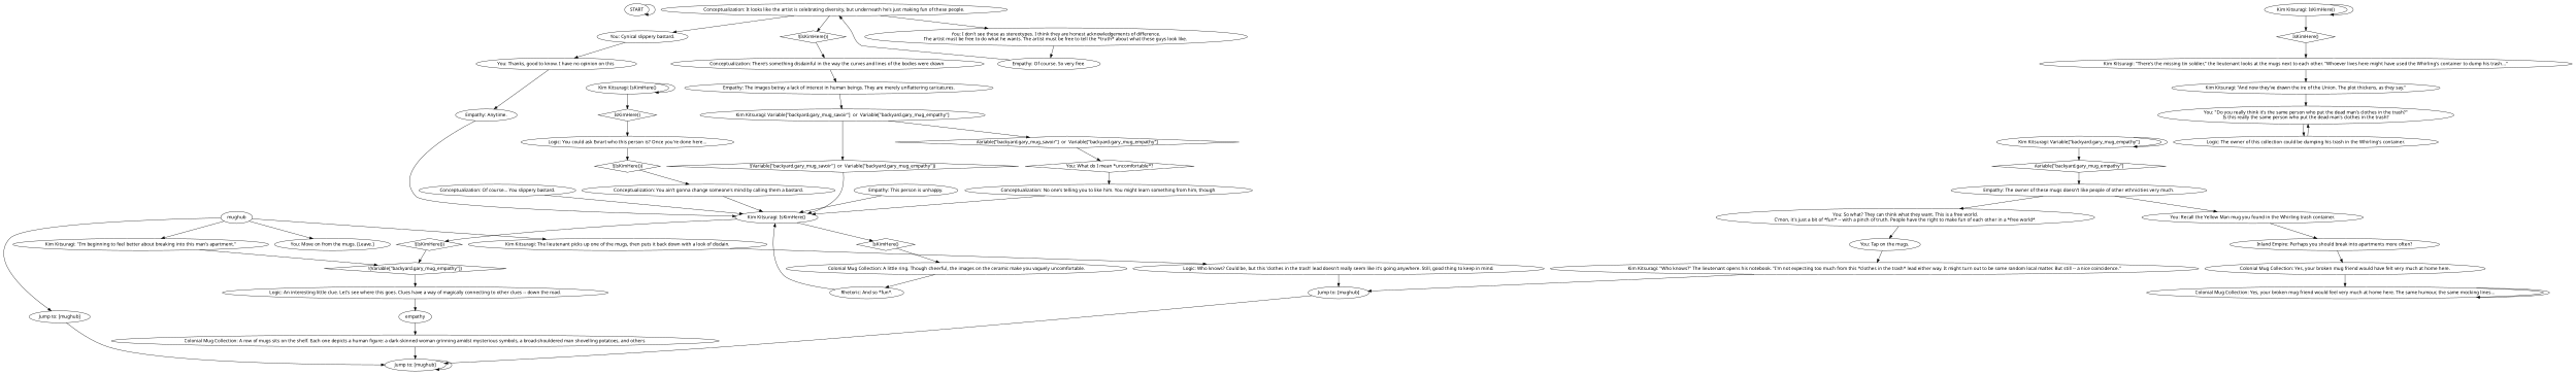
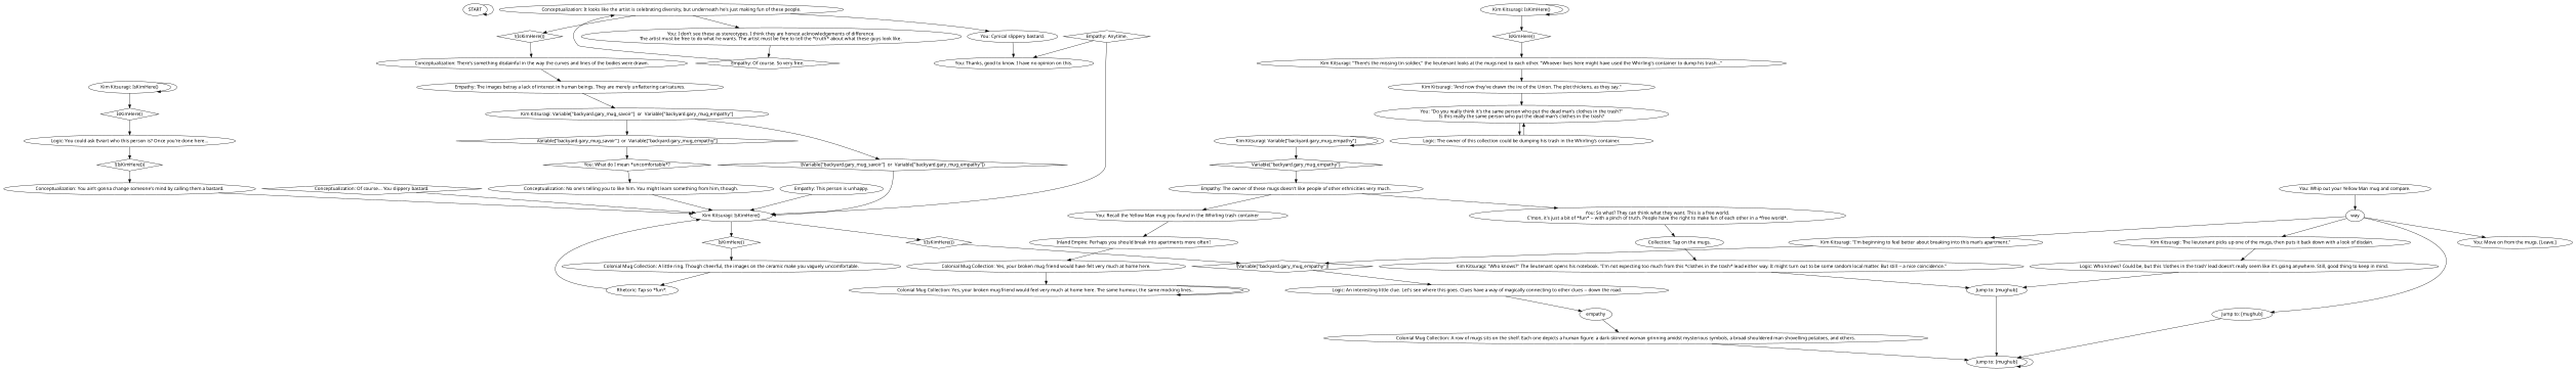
  digraph {
    fontname="Noto Sans"
    node [fontname="Noto Sans"]
    edge [fontname="Noto Sans"]
    n1 [label=START]
    n2 [label=empathy]
    n3 [label="Colonial Mug Collection: A row of mugs sits on the shelf. Each one depicts a human figure: a dark-skinned woman grinning amidst mysterious symbols, a broad-shouldered man shovelling potatoes, and others."]
    n4 [label="Jump to: [mughub]"]
    n5 [label="Inland Empire: Perhaps you should break into apartments more often?"]
    n6 [label="Colonial Mug Collection: Yes, your broken mug friend would have felt very much at home here."]
    n7 [label="Colonial Mug Collection: Yes, your broken mug friend would feel very much at home here. The same humour, the same mocking lines..."]
-   n8 [label=mughub]
+   n8 [label=way]
    n9 [label="Kim Kitsuragi: \"I'm beginning to feel better about breaking into this man's apartment.\""]
    n10 [label="Jump to: [mughub]"]
    n11 [label="Kim Kitsuragi: The lieutenant picks up one of the mugs, then puts it back down with a look of disdain."]
    n12 [label="You: Move on from the mugs. [Leave.]"]
    n13 [label="!(Variable[\"backyard.gary_mug_empathy\"])" shape=diamond]
    n14 [label="Logic: Who knows? Could be, but this 'clothes in the trash' lead doesn't really seem like it's going anywhere. Still, good thing to keep in mind."]
+   n15 [label="You: Whip out your Yellow Man mug and compare."]
    n16 [label="Kim Kitsuragi: IsKimHere()"]
    n17 [label="IsKimHere()" shape=diamond]
    n18 [label="Logic: You could ask Evrart who this person is? Once you're done here..."]
    n19 [label="!(IsKimHere())" shape=diamond]
    n20 [label="!(IsKimHere())" shape=diamond]
    n21 [label="Conceptualization: There's something disdainful in the way the curves and lines of the bodies were drawn."]
    n22 [label="Empathy: The images betray a lack of interest in human beings. They are merely unflattering caricatures."]
    n23 [label="You: Cynical slippery bastard."]
    n24 [label="You: Thanks, good to know. I have no opinion on this."]
-   n25 [label="Empathy: Anytime."]
-   n26 [label="Conceptualization: Of course... You slippery bastard."]
+   n25 [label="Empathy: Anytime." shape=diamond]
+   n26 [label="Conceptualization: Of course... You slippery bastard." shape=diamond]
    n27 [label="Kim Kitsuragi: IsKimHere()"]
    n28 [label="Conceptualization: You ain't gonna change someone's mind by calling them a bastard."]
    n29 [label="IsKimHere()" shape=diamond]
    n30 [label="!(IsKimHere())" shape=diamond]
    n31 [label="Jump to: [mughub]"]
    n32 [label="Logic: An interesting little clue. Let's see where this goes. Clues have a way of magically connecting to other clues -- down the road."]
-   n33 [label="You: Tap on the mugs."]
+   n33 [label="Collection: Tap on the mugs."]
    n34 [label="Kim Kitsuragi: \"Who knows?\" The lieutenant opens his notebook. \"I'm not expecting too much from this *clothes in the trash* lead either way. It might turn out to be some random local matter. But still -- a nice coincidence.\""]
-   n35 [label="Empathy: Of course. So very free."]
+   n35 [label="Empathy: Of course. So very free." shape=diamond]
    n36 [label="Conceptualization: It looks like the artist is celebrating diversity, but underneath he's just making fun of these people."]
    n37 [label="You: I don't see these as stereotypes. I think they are honest acknowledgements of difference.\nThe artist must be free to do what he wants. The artist must be free to tell the *truth* about what these guys look like. "]
    n38 [label="Conceptualization: No one's telling you to like him. You might learn something from him, though."]
    n39 [label="Kim Kitsuragi: Variable[\"backyard.gary_mug_empathy\"]"]
    n40 [label="Variable[\"backyard.gary_mug_empathy\"]" shape=diamond]
    n41 [label="Empathy: The owner of these mugs doesn't like people of other ethnicities very much."]
    n42 [label="You: Recall the Yellow Man mug you found in the Whirling trash container."]
    n43 [label="You: So what? They can think what they want. This is a free world.\nC'mon, it's just a bit of *fun* -- with a pinch of truth. People have the right to make fun of each other in a *free world*."]
    n44 [label="You: \"Do you really think it's the same person who put the dead man's clothes in the trash?\"\nIs this really the same person who put the dead man's clothes in the trash?"]
    n45 [label="Logic: The owner of this collection could be dumping his trash in the Whirling's container."]
-   n46 [label="Rhetoric: And so *fun*."]
+   n46 [label="Rhetoric: Tap so *fun*."]
    n47 [label="Kim Kitsuragi: Variable[\"backyard.gary_mug_savoir\"]  or  Variable[\"backyard.gary_mug_empathy\"]"]
    n48 [label="Kim Kitsuragi: IsKimHere()"]
    n49 [label="IsKimHere()" shape=diamond]
    n50 [label="Kim Kitsuragi: \"There's the missing tin soldier,\" the lieutenant looks at the mugs next to each other. \"Whoever lives here might have used the Whirling's container to dump his trash...\""]
    n51 [label="Kim Kitsuragi: \"And now they've drawn the ire of the Union. The plot thickens, as they say.\""]
    n52 [label="Colonial Mug Collection: A little ring. Though cheerful, the images on the ceramic make you vaguely uncomfortable."]
    n53 [label="Empathy: This person is unhappy."]
    n54 [label="You: What do I mean *uncomfortable*?" shape=diamond]
    n55 [label="Variable[\"backyard.gary_mug_savoir\"]  or  Variable[\"backyard.gary_mug_empathy\"]" shape=diamond]
    n56 [label="!(Variable[\"backyard.gary_mug_savoir\"]  or  Variable[\"backyard.gary_mug_empathy\"])" shape=diamond]
    n1 -> n1
    n2 -> n3
    n3 -> n4
    n4 -> n4
    n5 -> n6
    n6 -> n7
    n7 -> n7
    n8 -> n9
    n8 -> n10
    n8 -> n11
    n8 -> n12
    n9 -> n13
    n10 -> n4
    n11 -> n14
    n13 -> n32
    n14 -> n31
+   n15 -> n8
    n16 -> n16
    n16 -> n17
    n17 -> n18
    n18 -> n19
    n19 -> n28
    n20 -> n21
    n21 -> n22
    n22 -> n47
    n23 -> n24
-   n24 -> n25
+   n25 -> n24
    n25 -> n27
    n26 -> n27
    n27 -> n29
    n27 -> n30
    n28 -> n27
    n29 -> n52
    n30 -> n13
    n31 -> n4
    n32 -> n2
    n33 -> n34
    n34 -> n31
    n35 -> n36
    n36 -> n20
    n36 -> n23
    n36 -> n37
    n37 -> n35
    n38 -> n27
    n39 -> n39
    n39 -> n40
    n40 -> n41
    n41 -> n42
    n41 -> n43
    n42 -> n5
    n43 -> n33
    n44 -> n45
    n45 -> n44
    n46 -> n27
    n47 -> n55
    n47 -> n56
    n48 -> n48
    n48 -> n49
    n49 -> n50
    n50 -> n51
    n51 -> n44
    n52 -> n46
    n53 -> n27
    n54 -> n38
    n55 -> n54
    n56 -> n27
  }
